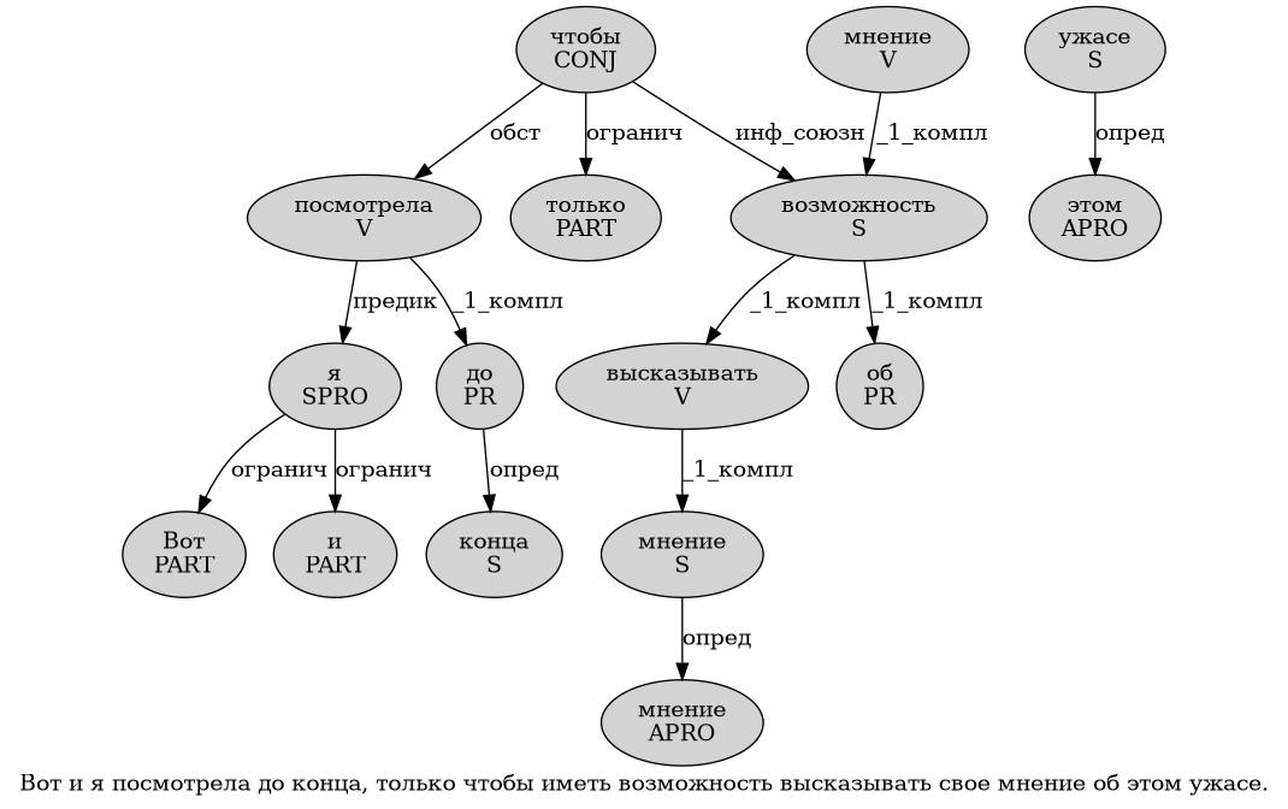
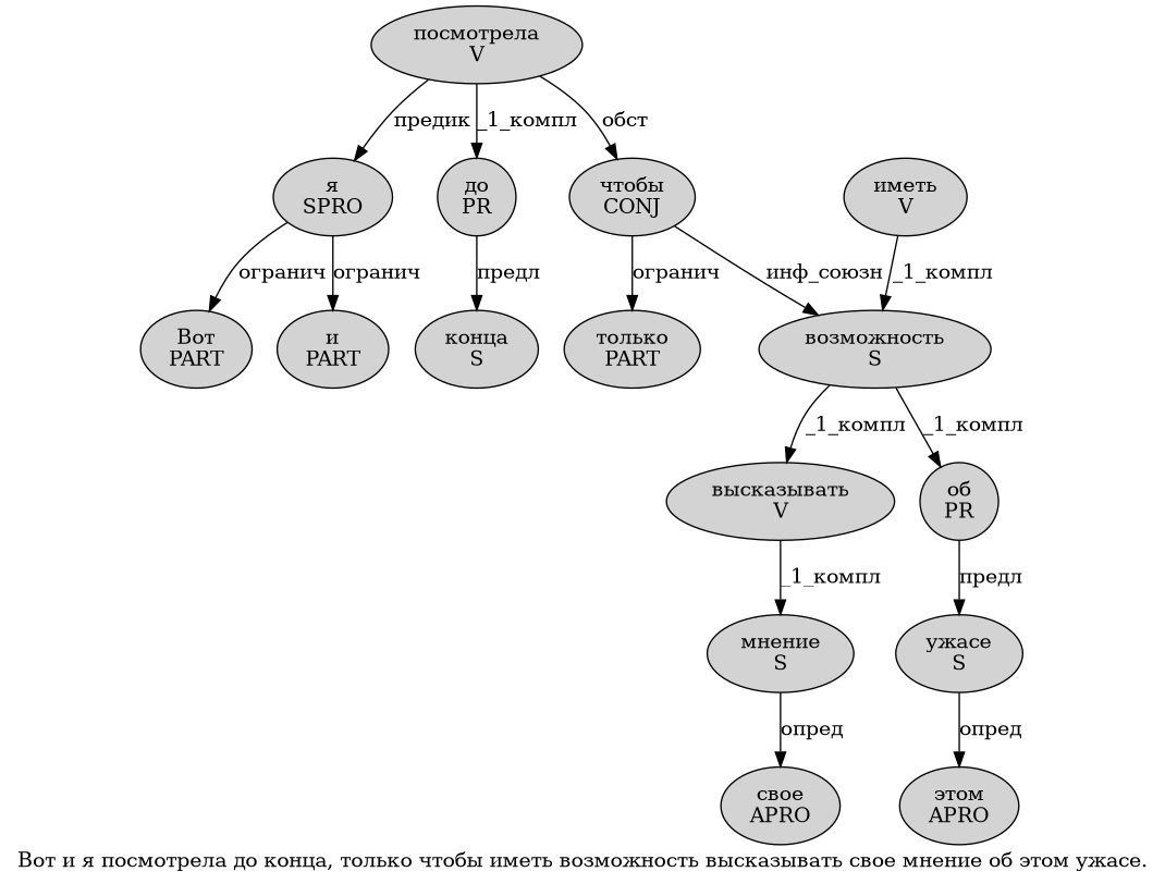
  digraph {
    label="Вот и я посмотрела до конца, только чтобы иметь возможность высказывать свое мнение об этом ужасе."
    node [fillcolor=lightgray penwidth=1 shape=ellipse style=filled]
    n1 [label="Вот\nPART"]
    n2 [label="и\nPART"]
    n3 [label="я\nSPRO"]
    n4 [label="посмотрела\nV"]
    n5 [label="до\nPR"]
    n6 [label="чтобы\nCONJ"]
    n7 [label="конца\nS"]
    n8 [label="только\nPART"]
    n9 [label="возможность\nS"]
-   n10 [label="мнение\nV"]
+   n10 [label="иметь\nV"]
    n11 [label="высказывать\nV"]
    n12 [label="об\nPR"]
    n13 [label="мнение\nS"]
-   n14 [label="мнение\nAPRO"]
+   n14 [label="свое\nAPRO"]
    n15 [label="ужасе\nS"]
    n16 [label="этом\nAPRO"]
    n3 -> n1 [label="огранич"]
    n3 -> n2 [label="огранич"]
    n4 -> n3 [label="предик"]
    n4 -> n5 [label="_1_компл"]
-   n6 -> n4 [label="обст"]
-   n5 -> n7 [label="опред"]
+   n4 -> n6 [label="обст"]
+   n5 -> n7 [label="предл"]
    n6 -> n8 [label="огранич"]
    n6 -> n9 [label="инф_союзн"]
    n9 -> n11 [label="_1_компл"]
    n9 -> n12 [label="_1_компл"]
    n10 -> n9 [label="_1_компл"]
    n11 -> n13 [label="_1_компл"]
+   n12 -> n15 [label="предл"]
    n13 -> n14 [label="опред"]
    n15 -> n16 [label="опред"]
  }
